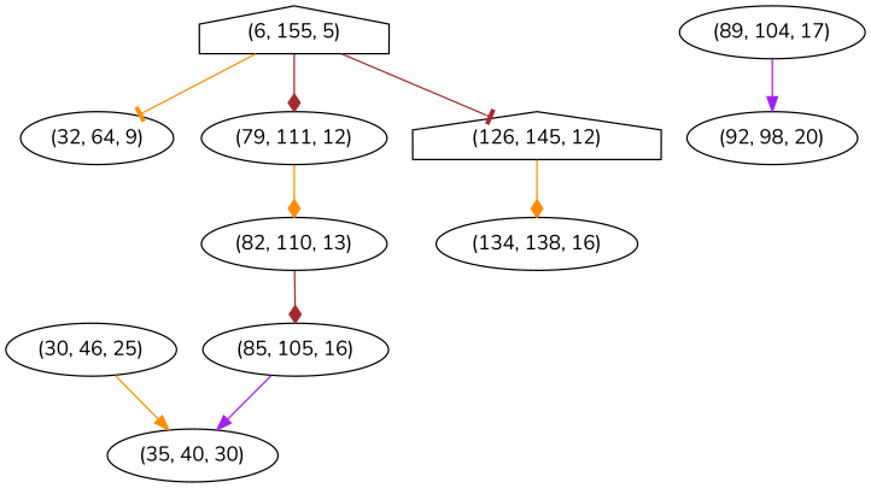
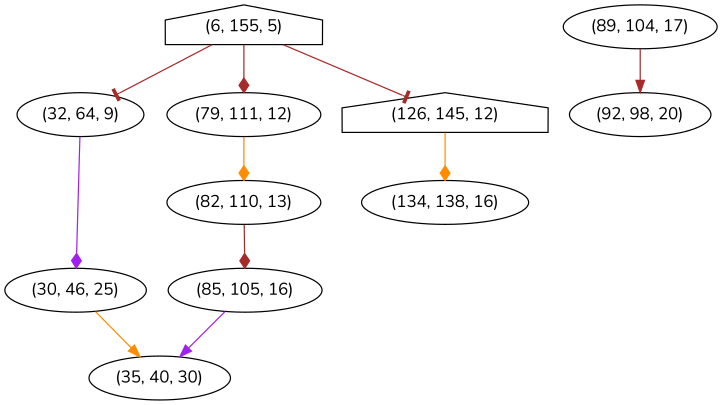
  digraph {
    fontname=Nunito
    node [fontname=Nunito shape=ellipse]
    edge [arrowhead=diamond color=darkorange fontname=Nunito]
    "(6, 155, 5)" [shape=house]
    n2 [label="(32, 64, 9)"]
    "(79, 111, 12)"
    "(126, 145, 12)" [shape=house]
    "(30, 46, 25)"
    "(82, 110, 13)"
    "(134, 138, 16)"
    "(35, 40, 30)"
    "(85, 105, 16)"
    "(89, 104, 17)"
    "(92, 98, 20)"
-   "(6, 155, 5)" -> n2 [arrowhead=tee]
+   "(6, 155, 5)" -> n2 [arrowhead=tee color=brown]
    "(6, 155, 5)" -> "(79, 111, 12)" [color=brown]
    "(6, 155, 5)" -> "(126, 145, 12)" [arrowhead=tee color=brown]
+   n2 -> "(30, 46, 25)" [color=purple]
    "(79, 111, 12)" -> "(82, 110, 13)"
    "(126, 145, 12)" -> "(134, 138, 16)"
    "(30, 46, 25)" -> "(35, 40, 30)" [arrowhead=normal]
    "(82, 110, 13)" -> "(85, 105, 16)" [color=brown]
    "(85, 105, 16)" -> "(35, 40, 30)" [arrowhead=normal color=purple]
-   "(89, 104, 17)" -> "(92, 98, 20)" [arrowhead=normal color=purple]
+   "(89, 104, 17)" -> "(92, 98, 20)" [arrowhead=normal color=brown]
  }
